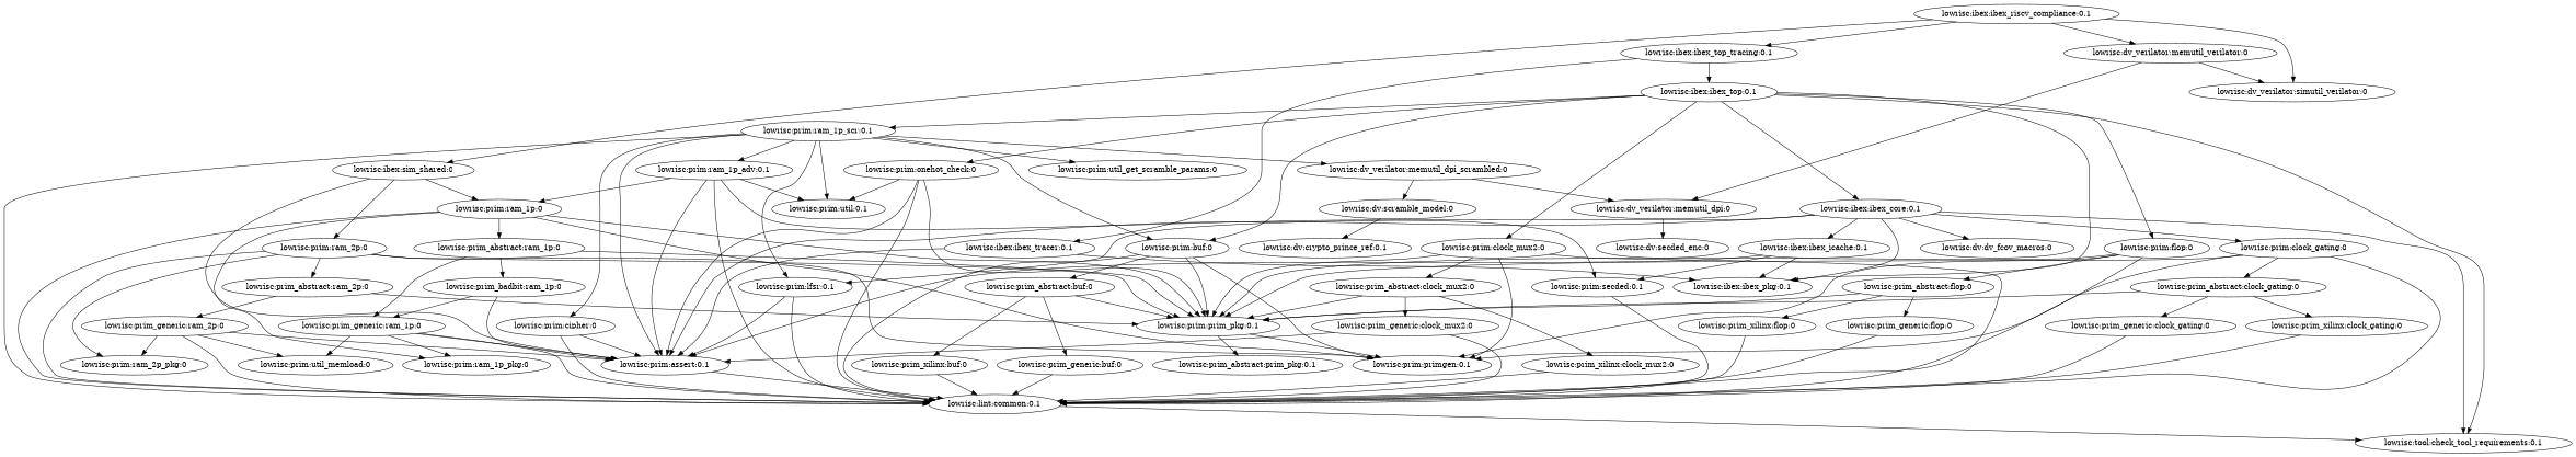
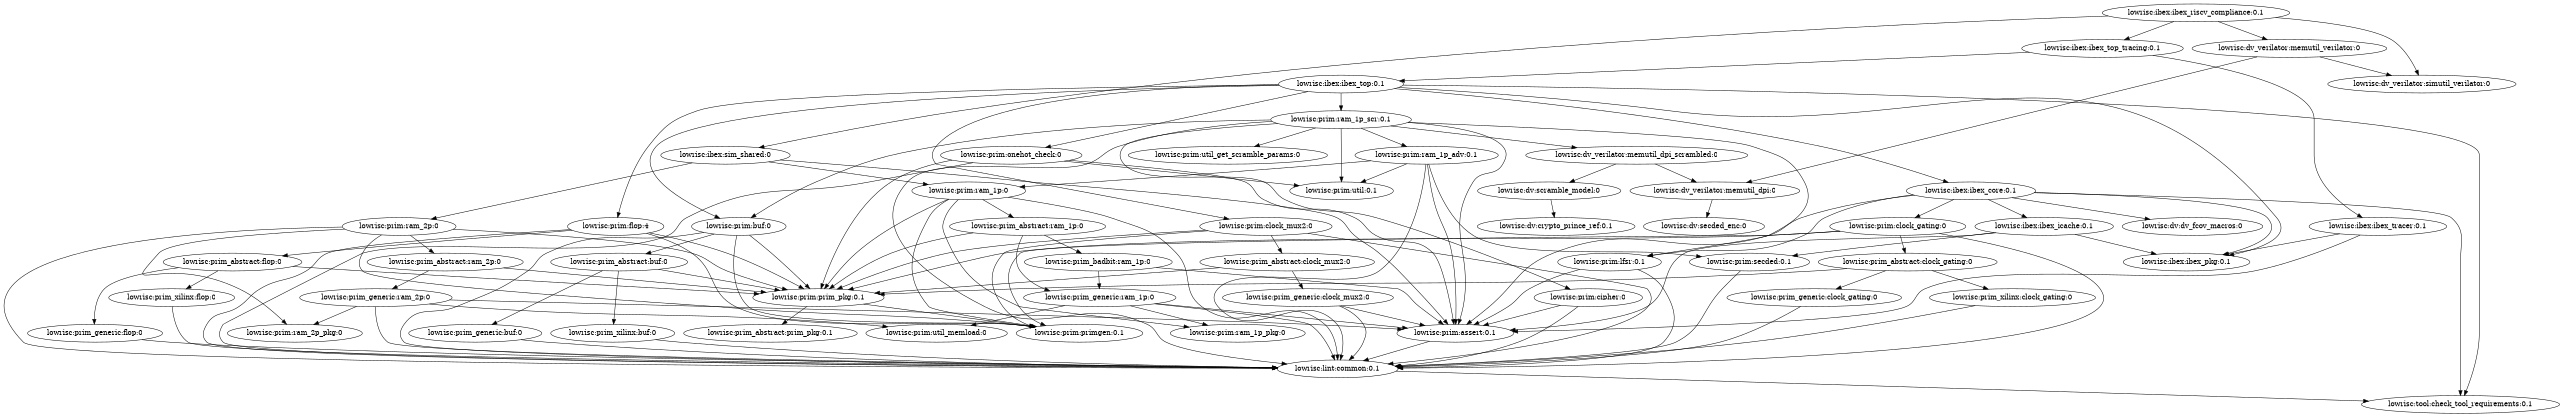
  digraph {
    "lowrisc:ibex:ibex_riscv_compliance:0.1"
    "lowrisc:ibex:ibex_top_tracing:0.1"
    "lowrisc:ibex:sim_shared:0"
    "lowrisc:dv_verilator:memutil_verilator:0"
    "lowrisc:dv_verilator:simutil_verilator:0"
    "lowrisc:ibex:ibex_top:0.1"
    "lowrisc:ibex:ibex_tracer:0.1"
    "lowrisc:prim:ram_1p:0"
    "lowrisc:prim:assert:0.1"
    "lowrisc:prim:ram_2p:0"
    "lowrisc:dv_verilator:memutil_dpi:0"
    "lowrisc:tool:check_tool_requirements:0.1"
    "lowrisc:ibex:ibex_pkg:0.1"
    "lowrisc:prim:ram_1p_scr:0.1"
    "lowrisc:prim:clock_mux2:0"
    "lowrisc:prim:onehot_check:0"
    "lowrisc:prim:buf:0"
-   "lowrisc:prim:flop:0"
+   "lowrisc:prim:flop:0" [label="lowrisc:prim:flop:4"]
    "lowrisc:ibex:ibex_core:0.1"
    "lowrisc:prim:prim_pkg:0.1"
    "lowrisc:lint:common:0.1"
    "lowrisc:prim:primgen:0.1"
    "lowrisc:prim:ram_1p_pkg:0"
    "lowrisc:prim_abstract:ram_1p:0"
    "lowrisc:prim_abstract:ram_2p:0"
    "lowrisc:prim:ram_2p_pkg:0"
    "lowrisc:dv:secded_enc:0"
    "lowrisc:prim_abstract:prim_pkg:0.1"
    "lowrisc:prim_generic:ram_1p:0"
    "lowrisc:prim_badbit:ram_1p:0"
    "lowrisc:prim_generic:ram_2p:0"
    "lowrisc:prim:util_memload:0"
    "lowrisc:prim:util:0.1"
    "lowrisc:prim:ram_1p_adv:0.1"
    "lowrisc:prim:cipher:0"
    "lowrisc:prim:lfsr:0.1"
    "lowrisc:dv_verilator:memutil_dpi_scrambled:0"
    "lowrisc:prim:util_get_scramble_params:0"
    "lowrisc:prim_abstract:clock_mux2:0"
    "lowrisc:prim_abstract:buf:0"
    "lowrisc:prim_abstract:flop:0"
    "lowrisc:dv:dv_fcov_macros:0"
    "lowrisc:prim:clock_gating:0"
    "lowrisc:ibex:ibex_icache:0.1"
    "lowrisc:prim:secded:0.1"
    "lowrisc:dv:scramble_model:0"
    "lowrisc:prim_generic:clock_mux2:0"
-   "lowrisc:prim_xilinx:clock_mux2:0"
    "lowrisc:prim_xilinx:buf:0"
    "lowrisc:prim_generic:buf:0"
    "lowrisc:prim_generic:flop:0"
    "lowrisc:prim_xilinx:flop:0"
    "lowrisc:prim_abstract:clock_gating:0"
    "lowrisc:dv:crypto_prince_ref:0.1"
    "lowrisc:prim_xilinx:clock_gating:0"
    "lowrisc:prim_generic:clock_gating:0"
    "lowrisc:ibex:ibex_riscv_compliance:0.1" -> "lowrisc:ibex:ibex_top_tracing:0.1"
    "lowrisc:ibex:ibex_riscv_compliance:0.1" -> "lowrisc:ibex:sim_shared:0"
    "lowrisc:ibex:ibex_riscv_compliance:0.1" -> "lowrisc:dv_verilator:memutil_verilator:0"
    "lowrisc:ibex:ibex_riscv_compliance:0.1" -> "lowrisc:dv_verilator:simutil_verilator:0"
    "lowrisc:ibex:ibex_top_tracing:0.1" -> "lowrisc:ibex:ibex_top:0.1"
    "lowrisc:ibex:ibex_top_tracing:0.1" -> "lowrisc:ibex:ibex_tracer:0.1"
    "lowrisc:ibex:sim_shared:0" -> "lowrisc:prim:ram_1p:0"
    "lowrisc:ibex:sim_shared:0" -> "lowrisc:prim:assert:0.1"
    "lowrisc:ibex:sim_shared:0" -> "lowrisc:prim:ram_2p:0"
    "lowrisc:dv_verilator:memutil_verilator:0" -> "lowrisc:dv_verilator:simutil_verilator:0"
    "lowrisc:dv_verilator:memutil_verilator:0" -> "lowrisc:dv_verilator:memutil_dpi:0"
    "lowrisc:ibex:ibex_top:0.1" -> "lowrisc:tool:check_tool_requirements:0.1"
    "lowrisc:ibex:ibex_top:0.1" -> "lowrisc:ibex:ibex_pkg:0.1"
    "lowrisc:ibex:ibex_top:0.1" -> "lowrisc:prim:ram_1p_scr:0.1"
    "lowrisc:ibex:ibex_top:0.1" -> "lowrisc:prim:clock_mux2:0"
    "lowrisc:ibex:ibex_top:0.1" -> "lowrisc:prim:onehot_check:0"
    "lowrisc:ibex:ibex_top:0.1" -> "lowrisc:prim:buf:0"
    "lowrisc:ibex:ibex_top:0.1" -> "lowrisc:prim:flop:0"
    "lowrisc:ibex:ibex_top:0.1" -> "lowrisc:ibex:ibex_core:0.1"
    "lowrisc:ibex:ibex_tracer:0.1" -> "lowrisc:prim:assert:0.1"
    "lowrisc:ibex:ibex_tracer:0.1" -> "lowrisc:ibex:ibex_pkg:0.1"
    "lowrisc:prim:ram_1p:0" -> "lowrisc:prim:prim_pkg:0.1"
    "lowrisc:prim:ram_1p:0" -> "lowrisc:lint:common:0.1"
    "lowrisc:prim:ram_1p:0" -> "lowrisc:prim:primgen:0.1"
    "lowrisc:prim:ram_1p:0" -> "lowrisc:prim:ram_1p_pkg:0"
    "lowrisc:prim:ram_1p:0" -> "lowrisc:prim_abstract:ram_1p:0"
    "lowrisc:prim:assert:0.1" -> "lowrisc:lint:common:0.1"
    "lowrisc:prim:ram_2p:0" -> "lowrisc:prim:prim_pkg:0.1"
    "lowrisc:prim:ram_2p:0" -> "lowrisc:lint:common:0.1"
    "lowrisc:prim:ram_2p:0" -> "lowrisc:prim:primgen:0.1"
    "lowrisc:prim:ram_2p:0" -> "lowrisc:prim_abstract:ram_2p:0"
    "lowrisc:prim:ram_2p:0" -> "lowrisc:prim:ram_2p_pkg:0"
    "lowrisc:dv_verilator:memutil_dpi:0" -> "lowrisc:dv:secded_enc:0"
    "lowrisc:prim:ram_1p_scr:0.1" -> "lowrisc:prim:assert:0.1"
    "lowrisc:prim:ram_1p_scr:0.1" -> "lowrisc:prim:buf:0"
    "lowrisc:prim:ram_1p_scr:0.1" -> "lowrisc:lint:common:0.1"
    "lowrisc:prim:ram_1p_scr:0.1" -> "lowrisc:prim:util:0.1"
    "lowrisc:prim:ram_1p_scr:0.1" -> "lowrisc:prim:ram_1p_adv:0.1"
    "lowrisc:prim:ram_1p_scr:0.1" -> "lowrisc:prim:cipher:0"
    "lowrisc:prim:ram_1p_scr:0.1" -> "lowrisc:prim:lfsr:0.1"
    "lowrisc:prim:ram_1p_scr:0.1" -> "lowrisc:dv_verilator:memutil_dpi_scrambled:0"
    "lowrisc:prim:ram_1p_scr:0.1" -> "lowrisc:prim:util_get_scramble_params:0"
    "lowrisc:prim:clock_mux2:0" -> "lowrisc:prim:prim_pkg:0.1"
    "lowrisc:prim:clock_mux2:0" -> "lowrisc:lint:common:0.1"
    "lowrisc:prim:clock_mux2:0" -> "lowrisc:prim:primgen:0.1"
    "lowrisc:prim:clock_mux2:0" -> "lowrisc:prim_abstract:clock_mux2:0"
    "lowrisc:prim:onehot_check:0" -> "lowrisc:prim:assert:0.1"
    "lowrisc:prim:onehot_check:0" -> "lowrisc:prim:prim_pkg:0.1"
    "lowrisc:prim:onehot_check:0" -> "lowrisc:lint:common:0.1"
    "lowrisc:prim:onehot_check:0" -> "lowrisc:prim:util:0.1"
    "lowrisc:prim:buf:0" -> "lowrisc:prim:prim_pkg:0.1"
    "lowrisc:prim:buf:0" -> "lowrisc:lint:common:0.1"
    "lowrisc:prim:buf:0" -> "lowrisc:prim:primgen:0.1"
    "lowrisc:prim:buf:0" -> "lowrisc:prim_abstract:buf:0"
    "lowrisc:prim:flop:0" -> "lowrisc:prim:prim_pkg:0.1"
    "lowrisc:prim:flop:0" -> "lowrisc:lint:common:0.1"
    "lowrisc:prim:flop:0" -> "lowrisc:prim:primgen:0.1"
    "lowrisc:prim:flop:0" -> "lowrisc:prim_abstract:flop:0"
    "lowrisc:ibex:ibex_core:0.1" -> "lowrisc:prim:assert:0.1"
    "lowrisc:ibex:ibex_core:0.1" -> "lowrisc:tool:check_tool_requirements:0.1"
    "lowrisc:ibex:ibex_core:0.1" -> "lowrisc:ibex:ibex_pkg:0.1"
    "lowrisc:ibex:ibex_core:0.1" -> "lowrisc:prim:lfsr:0.1"
    "lowrisc:ibex:ibex_core:0.1" -> "lowrisc:dv:dv_fcov_macros:0"
    "lowrisc:ibex:ibex_core:0.1" -> "lowrisc:prim:clock_gating:0"
    "lowrisc:ibex:ibex_core:0.1" -> "lowrisc:ibex:ibex_icache:0.1"
    "lowrisc:prim:prim_pkg:0.1" -> "lowrisc:prim:primgen:0.1"
    "lowrisc:prim:prim_pkg:0.1" -> "lowrisc:prim_abstract:prim_pkg:0.1"
    "lowrisc:lint:common:0.1" -> "lowrisc:tool:check_tool_requirements:0.1"
    "lowrisc:prim_abstract:ram_1p:0" -> "lowrisc:prim:prim_pkg:0.1"
    "lowrisc:prim_abstract:ram_1p:0" -> "lowrisc:prim_generic:ram_1p:0"
    "lowrisc:prim_abstract:ram_1p:0" -> "lowrisc:prim_badbit:ram_1p:0"
    "lowrisc:prim_abstract:ram_2p:0" -> "lowrisc:prim:prim_pkg:0.1"
    "lowrisc:prim_abstract:ram_2p:0" -> "lowrisc:prim_generic:ram_2p:0"
    "lowrisc:prim_generic:ram_1p:0" -> "lowrisc:prim:assert:0.1"
    "lowrisc:prim_generic:ram_1p:0" -> "lowrisc:lint:common:0.1"
    "lowrisc:prim_generic:ram_1p:0" -> "lowrisc:prim:ram_1p_pkg:0"
    "lowrisc:prim_generic:ram_1p:0" -> "lowrisc:prim:util_memload:0"
    "lowrisc:prim_badbit:ram_1p:0" -> "lowrisc:prim:assert:0.1"
    "lowrisc:prim_badbit:ram_1p:0" -> "lowrisc:prim_generic:ram_1p:0"
    "lowrisc:prim_generic:ram_2p:0" -> "lowrisc:prim:assert:0.1"
    "lowrisc:prim_generic:ram_2p:0" -> "lowrisc:lint:common:0.1"
    "lowrisc:prim_generic:ram_2p:0" -> "lowrisc:prim:ram_2p_pkg:0"
    "lowrisc:prim_generic:ram_2p:0" -> "lowrisc:prim:util_memload:0"
    "lowrisc:prim:ram_1p_adv:0.1" -> "lowrisc:prim:ram_1p:0"
    "lowrisc:prim:ram_1p_adv:0.1" -> "lowrisc:prim:assert:0.1"
    "lowrisc:prim:ram_1p_adv:0.1" -> "lowrisc:lint:common:0.1"
    "lowrisc:prim:ram_1p_adv:0.1" -> "lowrisc:prim:util:0.1"
    "lowrisc:prim:ram_1p_adv:0.1" -> "lowrisc:prim:secded:0.1"
    "lowrisc:prim:cipher:0" -> "lowrisc:prim:assert:0.1"
    "lowrisc:prim:cipher:0" -> "lowrisc:lint:common:0.1"
    "lowrisc:prim:lfsr:0.1" -> "lowrisc:prim:assert:0.1"
    "lowrisc:prim:lfsr:0.1" -> "lowrisc:lint:common:0.1"
    "lowrisc:dv_verilator:memutil_dpi_scrambled:0" -> "lowrisc:dv_verilator:memutil_dpi:0"
    "lowrisc:dv_verilator:memutil_dpi_scrambled:0" -> "lowrisc:dv:scramble_model:0"
    "lowrisc:prim_abstract:clock_mux2:0" -> "lowrisc:prim:prim_pkg:0.1"
    "lowrisc:prim_abstract:clock_mux2:0" -> "lowrisc:prim_generic:clock_mux2:0"
-   "lowrisc:prim_abstract:clock_mux2:0" -> "lowrisc:prim_xilinx:clock_mux2:0"
    "lowrisc:prim_abstract:buf:0" -> "lowrisc:prim:prim_pkg:0.1"
    "lowrisc:prim_abstract:buf:0" -> "lowrisc:prim_xilinx:buf:0"
    "lowrisc:prim_abstract:buf:0" -> "lowrisc:prim_generic:buf:0"
    "lowrisc:prim_abstract:flop:0" -> "lowrisc:prim:prim_pkg:0.1"
    "lowrisc:prim_abstract:flop:0" -> "lowrisc:prim_generic:flop:0"
    "lowrisc:prim_abstract:flop:0" -> "lowrisc:prim_xilinx:flop:0"
    "lowrisc:prim:clock_gating:0" -> "lowrisc:prim:prim_pkg:0.1"
    "lowrisc:prim:clock_gating:0" -> "lowrisc:lint:common:0.1"
    "lowrisc:prim:clock_gating:0" -> "lowrisc:prim:primgen:0.1"
    "lowrisc:prim:clock_gating:0" -> "lowrisc:prim_abstract:clock_gating:0"
    "lowrisc:ibex:ibex_icache:0.1" -> "lowrisc:prim:assert:0.1"
    "lowrisc:ibex:ibex_icache:0.1" -> "lowrisc:ibex:ibex_pkg:0.1"
    "lowrisc:ibex:ibex_icache:0.1" -> "lowrisc:prim:secded:0.1"
    "lowrisc:prim:secded:0.1" -> "lowrisc:lint:common:0.1"
    "lowrisc:dv:scramble_model:0" -> "lowrisc:dv:crypto_prince_ref:0.1"
    "lowrisc:prim_generic:clock_mux2:0" -> "lowrisc:prim:assert:0.1"
    "lowrisc:prim_generic:clock_mux2:0" -> "lowrisc:lint:common:0.1"
-   "lowrisc:prim_xilinx:clock_mux2:0" -> "lowrisc:lint:common:0.1"
    "lowrisc:prim_xilinx:buf:0" -> "lowrisc:lint:common:0.1"
    "lowrisc:prim_generic:buf:0" -> "lowrisc:lint:common:0.1"
    "lowrisc:prim_generic:flop:0" -> "lowrisc:lint:common:0.1"
    "lowrisc:prim_xilinx:flop:0" -> "lowrisc:lint:common:0.1"
    "lowrisc:prim_abstract:clock_gating:0" -> "lowrisc:prim:prim_pkg:0.1"
    "lowrisc:prim_abstract:clock_gating:0" -> "lowrisc:prim_xilinx:clock_gating:0"
    "lowrisc:prim_abstract:clock_gating:0" -> "lowrisc:prim_generic:clock_gating:0"
    "lowrisc:prim_xilinx:clock_gating:0" -> "lowrisc:lint:common:0.1"
    "lowrisc:prim_generic:clock_gating:0" -> "lowrisc:lint:common:0.1"
  }
